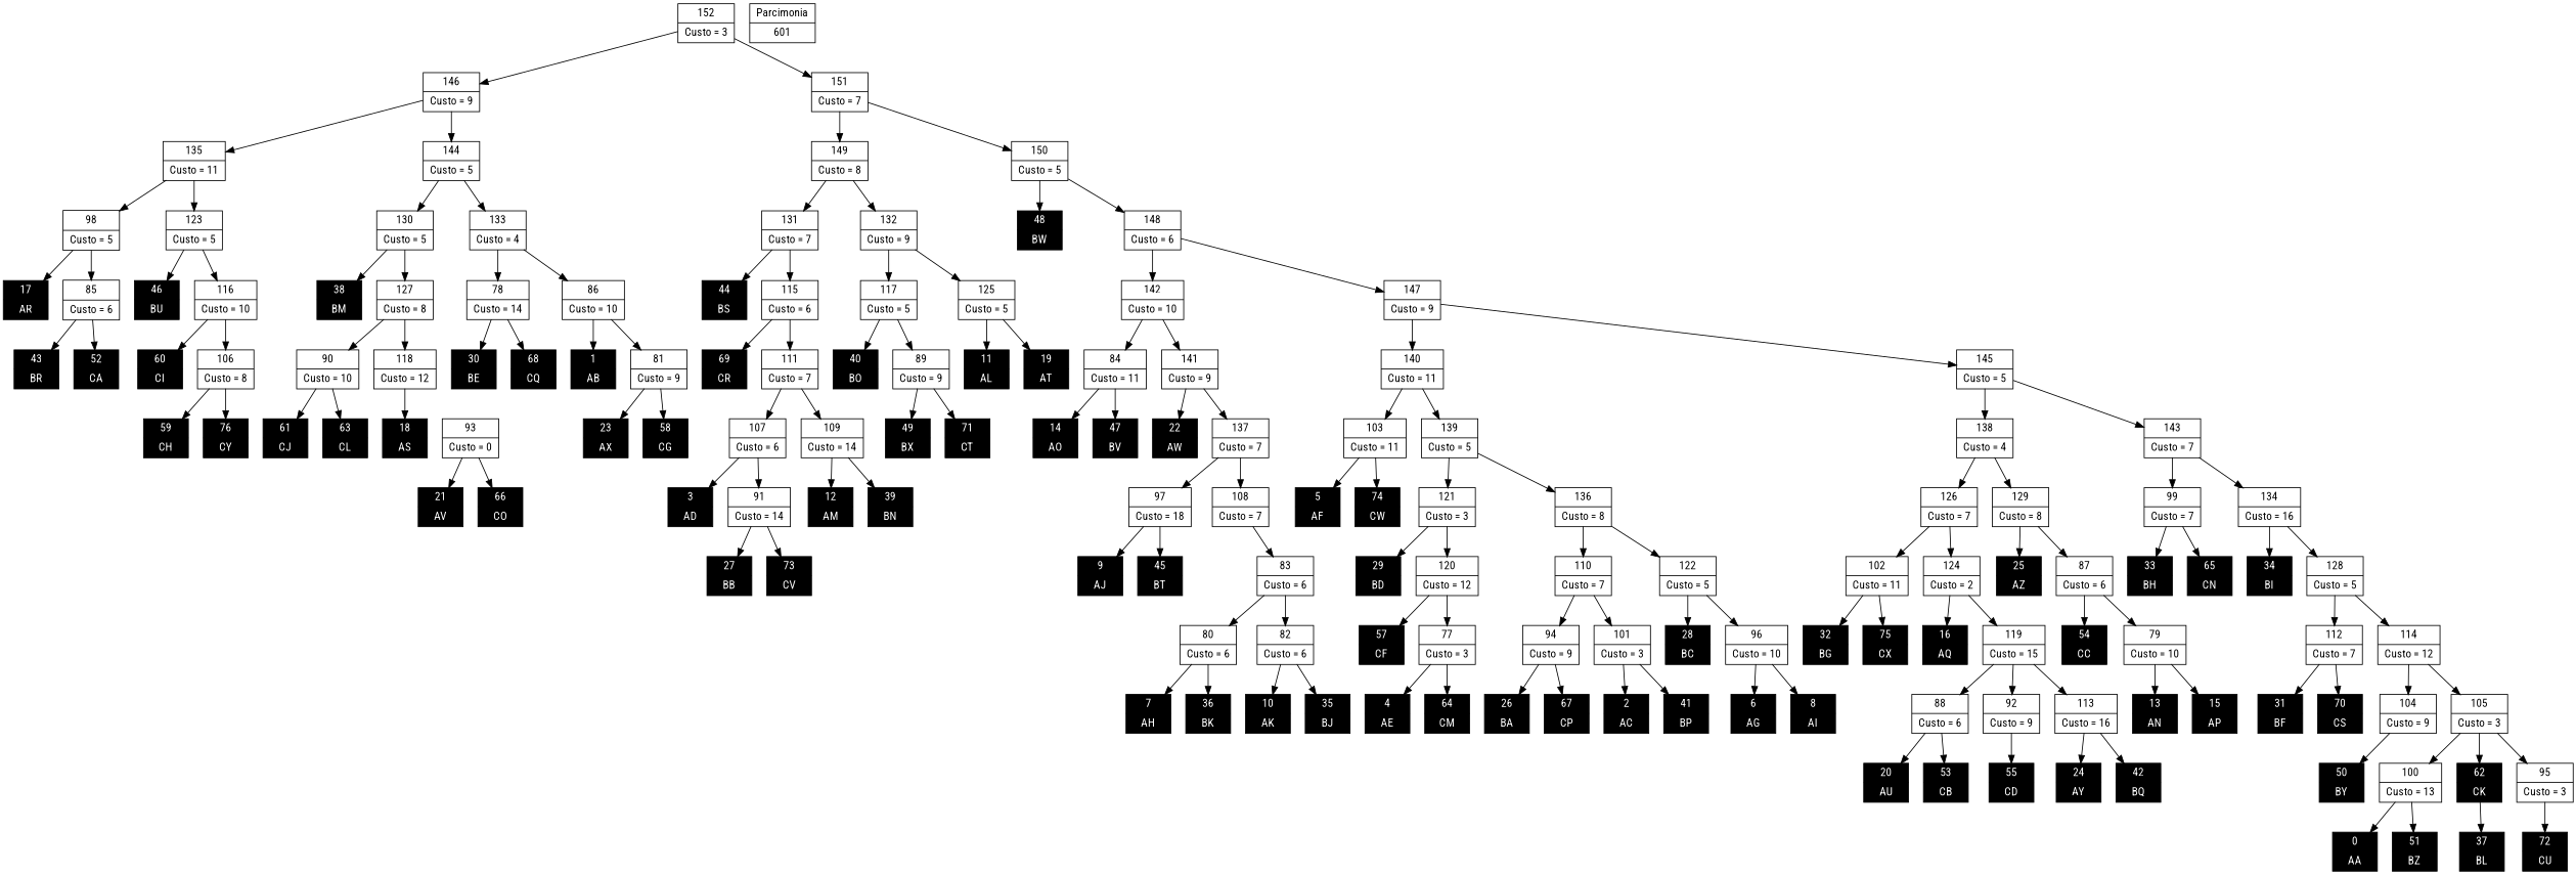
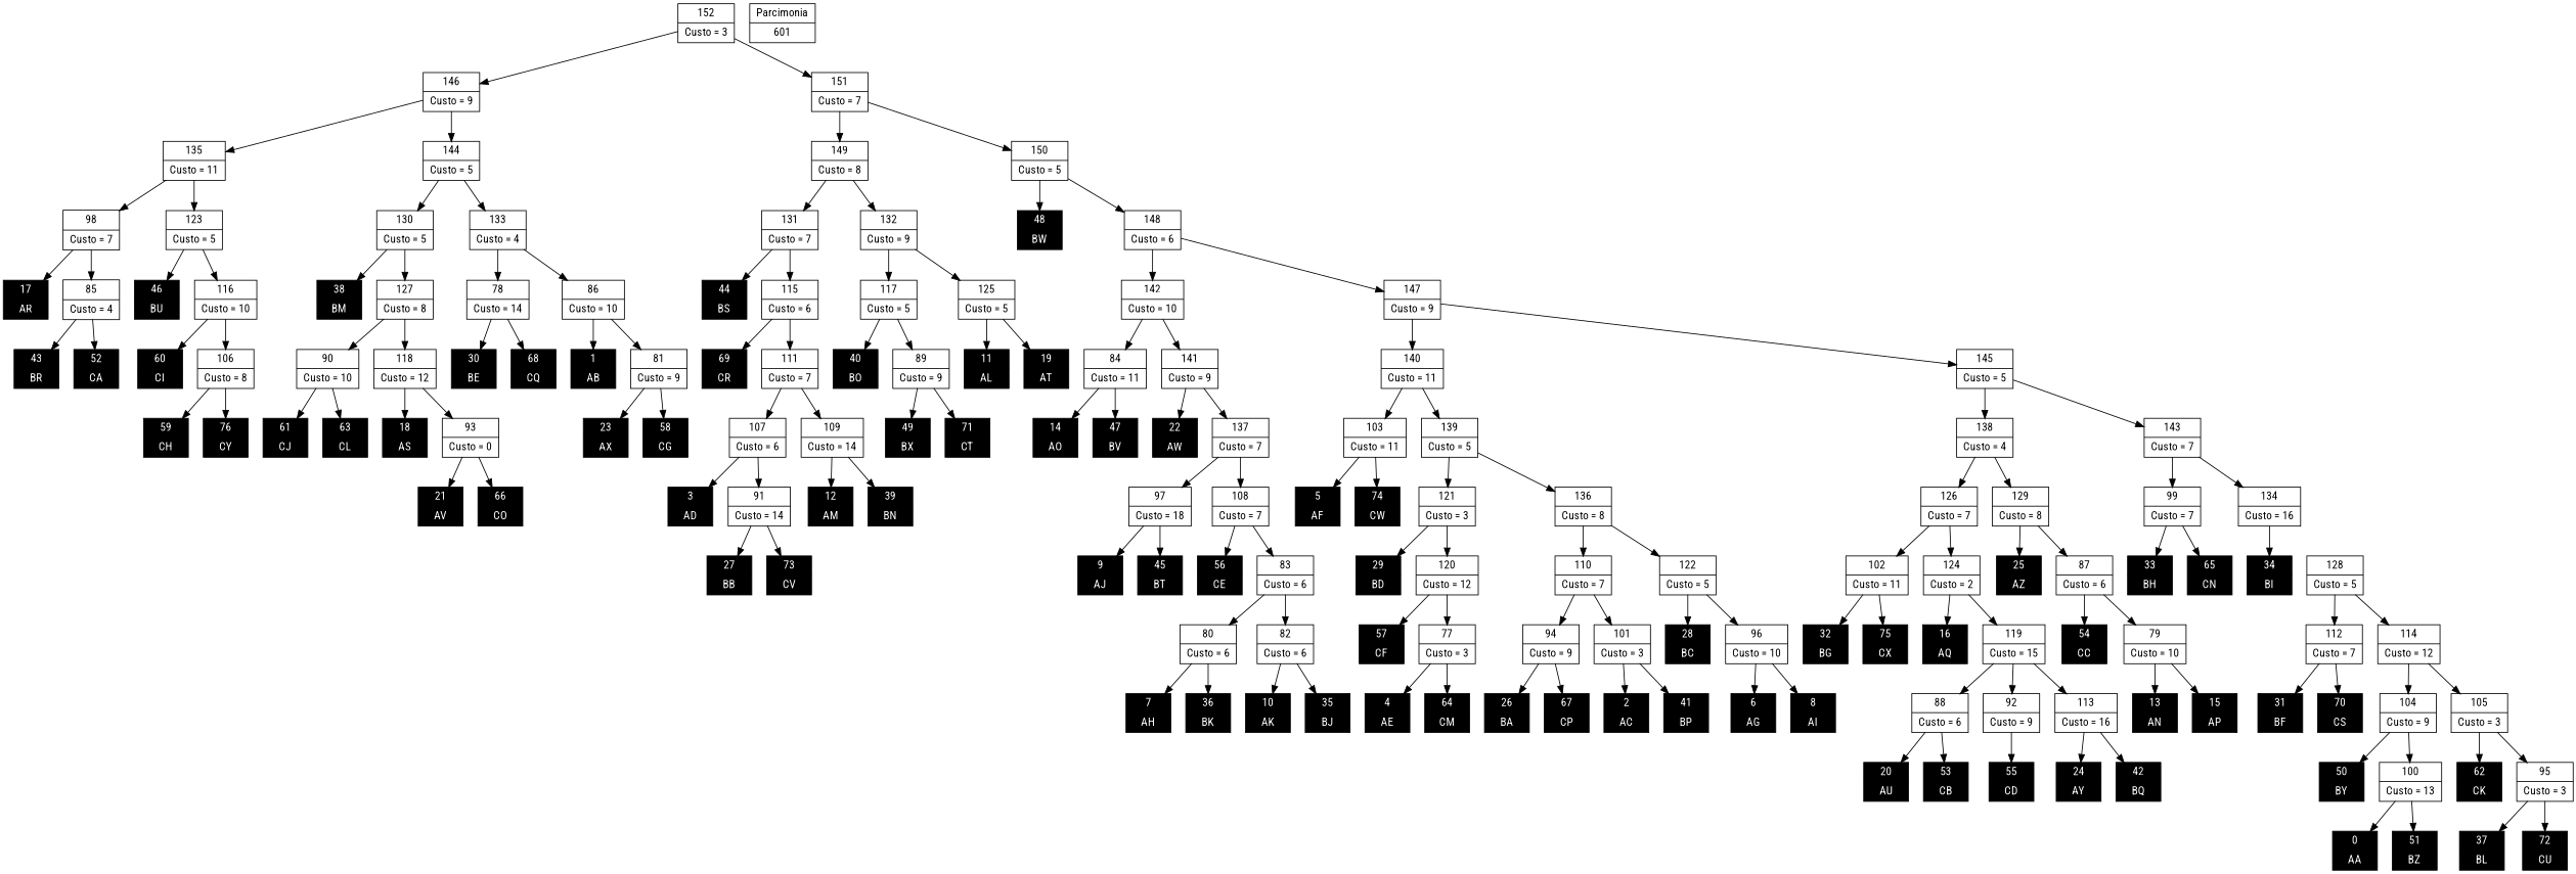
  digraph {
    fontname="Roboto Condensed"
    node [fontname="Roboto Condensed" shape=record]
    edge [fontname="Roboto Condensed"]
    n1 [color=black fontcolor=white fontsize=14 height=0.5 label="{0 | AA}" style=filled]
    n2 [color=black fontcolor=white fontsize=14 height=0.5 label="{1 | AB}" style=filled]
    n3 [color=black fontcolor=white fontsize=14 height=0.5 label="{2 | AC}" style=filled]
    n4 [color=black fontcolor=white fontsize=14 height=0.5 label="{3 | AD}" style=filled]
    n5 [color=black fontcolor=white fontsize=14 height=0.5 label="{4 | AE}" style=filled]
    n6 [color=black fontcolor=white fontsize=14 height=0.5 label="{5 | AF}" style=filled]
    n7 [color=black fontcolor=white fontsize=14 height=0.5 label="{6 | AG}" style=filled]
    n8 [color=black fontcolor=white fontsize=14 height=0.5 label="{7 | AH}" style=filled]
    n9 [color=black fontcolor=white fontsize=14 height=0.5 label="{8 | AI}" style=filled]
    n10 [color=black fontcolor=white fontsize=14 height=0.5 label="{9 | AJ}" style=filled]
    n11 [color=black fontcolor=white fontsize=14 height=0.5 label="{10 | AK}" style=filled]
    n12 [color=black fontcolor=white fontsize=14 height=0.5 label="{11 | AL}" style=filled]
    n13 [color=black fontcolor=white fontsize=14 height=0.5 label="{12 | AM}" style=filled]
    n14 [color=black fontcolor=white fontsize=14 height=0.5 label="{13 | AN}" style=filled]
    n15 [color=black fontcolor=white fontsize=14 height=0.5 label="{14 | AO}" style=filled]
    n16 [color=black fontcolor=white fontsize=14 height=0.5 label="{15 | AP}" style=filled]
    n17 [color=black fontcolor=white fontsize=14 height=0.5 label="{16 | AQ}" style=filled]
    n18 [color=black fontcolor=white fontsize=14 height=0.5 label="{17 | AR}" style=filled]
    n19 [color=black fontcolor=white fontsize=14 height=0.5 label="{18 | AS}" style=filled]
    n20 [color=black fontcolor=white fontsize=14 height=0.5 label="{19 | AT}" style=filled]
    n21 [color=black fontcolor=white fontsize=14 height=0.5 label="{20 | AU}" style=filled]
    n22 [color=black fontcolor=white fontsize=14 height=0.5 label="{21 | AV}" style=filled]
    n23 [color=black fontcolor=white fontsize=14 height=0.5 label="{22 | AW}" style=filled]
    n24 [color=black fontcolor=white fontsize=14 height=0.5 label="{23 | AX}" style=filled]
    n25 [color=black fontcolor=white fontsize=14 height=0.5 label="{24 | AY}" style=filled]
    n26 [color=black fontcolor=white fontsize=14 height=0.5 label="{25 | AZ}" style=filled]
    n27 [color=black fontcolor=white fontsize=14 height=0.5 label="{26 | BA}" style=filled]
    n28 [color=black fontcolor=white fontsize=14 height=0.5 label="{27 | BB}" style=filled]
    n29 [color=black fontcolor=white fontsize=14 height=0.5 label="{28 | BC}" style=filled]
    n30 [color=black fontcolor=white fontsize=14 height=0.5 label="{29 | BD}" style=filled]
    n31 [color=black fontcolor=white fontsize=14 height=0.5 label="{30 | BE}" style=filled]
    n32 [color=black fontcolor=white fontsize=14 height=0.5 label="{31 | BF}" style=filled]
    n33 [color=black fontcolor=white fontsize=14 height=0.5 label="{32 | BG}" style=filled]
    n34 [color=black fontcolor=white fontsize=14 height=0.5 label="{33 | BH}" style=filled]
    n35 [color=black fontcolor=white fontsize=14 height=0.5 label="{34 | BI}" style=filled]
    n36 [color=black fontcolor=white fontsize=14 height=0.5 label="{35 | BJ}" style=filled]
    n37 [color=black fontcolor=white fontsize=14 height=0.5 label="{36 | BK}" style=filled]
    n38 [color=black fontcolor=white fontsize=14 height=0.5 label="{37 | BL}" style=filled]
    n39 [color=black fontcolor=white fontsize=14 height=0.5 label="{38 | BM}" style=filled]
    n40 [color=black fontcolor=white fontsize=14 height=0.5 label="{39 | BN}" style=filled]
    n41 [color=black fontcolor=white fontsize=14 height=0.5 label="{40 | BO}" style=filled]
    n42 [color=black fontcolor=white fontsize=14 height=0.5 label="{41 | BP}" style=filled]
    n43 [color=black fontcolor=white fontsize=14 height=0.5 label="{42 | BQ}" style=filled]
    n44 [color=black fontcolor=white fontsize=14 height=0.5 label="{43 | BR}" style=filled]
    n45 [color=black fontcolor=white fontsize=14 height=0.5 label="{44 | BS}" style=filled]
    n46 [color=black fontcolor=white fontsize=14 height=0.5 label="{45 | BT}" style=filled]
    n47 [color=black fontcolor=white fontsize=14 height=0.5 label="{46 | BU}" style=filled]
    n48 [color=black fontcolor=white fontsize=14 height=0.5 label="{47 | BV}" style=filled]
    n49 [color=black fontcolor=white fontsize=14 height=0.5 label="{48 | BW}" style=filled]
    n50 [color=black fontcolor=white fontsize=14 height=0.5 label="{49 | BX}" style=filled]
    n51 [color=black fontcolor=white fontsize=14 height=0.5 label="{50 | BY}" style=filled]
    n52 [color=black fontcolor=white fontsize=14 height=0.5 label="{51 | BZ}" style=filled]
    n53 [color=black fontcolor=white fontsize=14 height=0.5 label="{52 | CA}" style=filled]
    n54 [color=black fontcolor=white fontsize=14 height=0.5 label="{53 | CB}" style=filled]
    n55 [color=black fontcolor=white fontsize=14 height=0.5 label="{54 | CC}" style=filled]
    n56 [color=black fontcolor=white fontsize=14 height=0.5 label="{55 | CD}" style=filled]
+   n57 [color=black fontcolor=white fontsize=14 height=0.5 label="{56 | CE}" style=filled]
    n58 [color=black fontcolor=white fontsize=14 height=0.5 label="{57 | CF}" style=filled]
    n59 [color=black fontcolor=white fontsize=14 height=0.5 label="{58 | CG}" style=filled]
    n60 [color=black fontcolor=white fontsize=14 height=0.5 label="{59 | CH}" style=filled]
    n61 [color=black fontcolor=white fontsize=14 height=0.5 label="{60 | CI}" style=filled]
    n62 [color=black fontcolor=white fontsize=14 height=0.5 label="{61 | CJ}" style=filled]
    n63 [color=black fontcolor=white fontsize=14 height=0.5 label="{62 | CK}" style=filled]
    n64 [color=black fontcolor=white fontsize=14 height=0.5 label="{63 | CL}" style=filled]
    n65 [color=black fontcolor=white fontsize=14 height=0.5 label="{64 | CM}" style=filled]
    n66 [color=black fontcolor=white fontsize=14 height=0.5 label="{65 | CN}" style=filled]
    n67 [color=black fontcolor=white fontsize=14 height=0.5 label="{66 | CO}" style=filled]
    n68 [color=black fontcolor=white fontsize=14 height=0.5 label="{67 | CP}" style=filled]
    n69 [color=black fontcolor=white fontsize=14 height=0.5 label="{68 | CQ}" style=filled]
    n70 [color=black fontcolor=white fontsize=14 height=0.5 label="{69 | CR}" style=filled]
    n71 [color=black fontcolor=white fontsize=14 height=0.5 label="{70 | CS}" style=filled]
    n72 [color=black fontcolor=white fontsize=14 height=0.5 label="{71 | CT}" style=filled]
    n73 [color=black fontcolor=white fontsize=14 height=0.5 label="{72 | CU}" style=filled]
    n74 [color=black fontcolor=white fontsize=14 height=0.5 label="{73 | CV}" style=filled]
    n75 [color=black fontcolor=white fontsize=14 height=0.5 label="{74 | CW}" style=filled]
    n76 [color=black fontcolor=white fontsize=14 height=0.5 label="{75 | CX}" style=filled]
    n77 [color=black fontcolor=white fontsize=14 height=0.5 label="{76 | CY}" style=filled]
    n78 [label="{77|Custo = 3}"]
    n79 [label="{78|Custo = 14}"]
    n80 [label="{79|Custo = 10}"]
    n81 [label="{80|Custo = 6}"]
    n82 [label="{81|Custo = 9}"]
    n83 [label="{82|Custo = 6}"]
    n84 [label="{83|Custo = 6}"]
    n85 [label="{84|Custo = 11}"]
-   n86 [label="{85|Custo = 6}"]
+   n86 [label="{85|Custo = 4}"]
    n87 [label="{86|Custo = 10}"]
    n88 [label="{87|Custo = 6}"]
    n89 [label="{88|Custo = 6}"]
    n90 [label="{89|Custo = 9}"]
    n91 [label="{90|Custo = 10}"]
    n92 [label="{91|Custo = 14}"]
    n93 [label="{92|Custo = 9}"]
    n94 [label="{93|Custo = 0}"]
    n95 [label="{94|Custo = 9}"]
    n96 [label="{95|Custo = 3}"]
    n97 [label="{96|Custo = 10}"]
    n98 [label="{97|Custo = 18}"]
-   n99 [label="{98|Custo = 5}"]
+   n99 [label="{98|Custo = 7}"]
    n100 [label="{99|Custo = 7}"]
    n101 [label="{100|Custo = 13}"]
    n102 [label="{101|Custo = 3}"]
    n103 [label="{102|Custo = 11}"]
    n104 [label="{103|Custo = 11}"]
    n105 [label="{104|Custo = 9}"]
    n106 [label="{105|Custo = 3}"]
    n107 [label="{106|Custo = 8}"]
    n108 [label="{107|Custo = 6}"]
    n109 [label="{108|Custo = 7}"]
    n110 [label="{109|Custo = 14}"]
    n111 [label="{110|Custo = 7}"]
    n112 [label="{111|Custo = 7}"]
    n113 [label="{112|Custo = 7}"]
    n114 [label="{113|Custo = 16}"]
    n115 [label="{114|Custo = 12}"]
    n116 [label="{115|Custo = 6}"]
    n117 [label="{116|Custo = 10}"]
    n118 [label="{117|Custo = 5}"]
    n119 [label="{118|Custo = 12}"]
    n120 [label="{119|Custo = 15}"]
    n121 [label="{120|Custo = 12}"]
    n122 [label="{121|Custo = 3}"]
    n123 [label="{122|Custo = 5}"]
    n124 [label="{123|Custo = 5}"]
    n125 [label="{124|Custo = 2}"]
    n126 [label="{125|Custo = 5}"]
    n127 [label="{126|Custo = 7}"]
    n128 [label="{127|Custo = 8}"]
    n129 [label="{128|Custo = 5}"]
    n130 [label="{129|Custo = 8}"]
    n131 [label="{130|Custo = 5}"]
    n132 [label="{131|Custo = 7}"]
    n133 [label="{132|Custo = 9}"]
    n134 [label="{133|Custo = 4}"]
    n135 [label="{134|Custo = 16}"]
    n136 [label="{135|Custo = 11}"]
    n137 [label="{136|Custo = 8}"]
    n138 [label="{137|Custo = 7}"]
    n139 [label="{138|Custo = 4}"]
    n140 [label="{139|Custo = 5}"]
    n141 [label="{140|Custo = 11}"]
    n142 [label="{141|Custo = 9}"]
    n143 [label="{142|Custo = 10}"]
    n144 [label="{143|Custo = 7}"]
    n145 [label="{144|Custo = 5}"]
    n146 [label="{145|Custo = 5}"]
    n147 [label="{146|Custo = 9}"]
    n148 [label="{147|Custo = 9}"]
    n149 [label="{148|Custo = 6}"]
    n150 [label="{149|Custo = 8}"]
    n151 [label="{150|Custo = 5}"]
    n152 [label="{151|Custo = 7}"]
    n153 [label="{152|Custo = 3}"]
    n154 [label="{Parcimonia|601}"]
    n78 -> n5
    n78 -> n65
    n79 -> n31
    n79 -> n69
    n80 -> n14
    n80 -> n16
    n81 -> n8
    n81 -> n37
    n82 -> n24
    n82 -> n59
    n83 -> n11
    n83 -> n36
    n84 -> n81
    n84 -> n83
    n85 -> n15
    n85 -> n48
    n86 -> n44
    n86 -> n53
    n87 -> n2
    n87 -> n82
    n88 -> n55
    n88 -> n80
    n89 -> n21
    n89 -> n54
    n90 -> n50
    n90 -> n72
    n91 -> n62
    n91 -> n64
    n92 -> n28
    n92 -> n74
    n93 -> n56
    n94 -> n22
    n94 -> n67
    n95 -> n27
    n95 -> n68
-   n63 -> n38
+   n96 -> n38
    n96 -> n73
    n97 -> n7
    n97 -> n9
    n98 -> n10
    n98 -> n46
    n99 -> n18
    n99 -> n86
    n100 -> n34
    n100 -> n66
    n101 -> n1
    n101 -> n52
    n102 -> n3
    n102 -> n42
    n103 -> n33
    n103 -> n76
    n104 -> n6
    n104 -> n75
    n105 -> n51
-   n106 -> n101
+   n105 -> n101
    n106 -> n63
    n106 -> n96
    n107 -> n60
    n107 -> n77
    n108 -> n4
    n108 -> n92
+   n109 -> n57
    n109 -> n84
    n110 -> n13
    n110 -> n40
    n111 -> n95
    n111 -> n102
    n112 -> n108
    n112 -> n110
    n113 -> n32
    n113 -> n71
    n114 -> n25
    n114 -> n43
    n115 -> n105
    n115 -> n106
    n116 -> n70
    n116 -> n112
    n117 -> n61
    n117 -> n107
    n118 -> n41
    n118 -> n90
    n119 -> n19
+   n119 -> n94
    n120 -> n89
    n120 -> n93
    n120 -> n114
    n121 -> n58
    n121 -> n78
    n122 -> n30
    n122 -> n121
    n123 -> n29
    n123 -> n97
    n124 -> n47
    n124 -> n117
    n125 -> n17
    n125 -> n120
    n126 -> n12
    n126 -> n20
    n127 -> n103
    n127 -> n125
    n128 -> n91
    n128 -> n119
    n129 -> n113
    n129 -> n115
    n130 -> n26
    n130 -> n88
    n131 -> n39
    n131 -> n128
    n132 -> n45
    n132 -> n116
    n133 -> n118
    n133 -> n126
    n134 -> n79
    n134 -> n87
    n135 -> n35
-   n135 -> n129
    n136 -> n99
    n136 -> n124
    n137 -> n111
    n137 -> n123
    n138 -> n98
    n138 -> n109
    n139 -> n127
    n139 -> n130
    n140 -> n122
    n140 -> n137
    n141 -> n104
    n141 -> n140
    n142 -> n23
    n142 -> n138
    n143 -> n85
    n143 -> n142
    n144 -> n100
    n144 -> n135
    n145 -> n131
    n145 -> n134
    n146 -> n139
    n146 -> n144
    n147 -> n136
    n147 -> n145
    n148 -> n141
    n148 -> n146
    n149 -> n143
    n149 -> n148
    n150 -> n132
    n150 -> n133
    n151 -> n49
    n151 -> n149
    n152 -> n150
    n152 -> n151
    n153 -> n147
    n153 -> n152
  }
